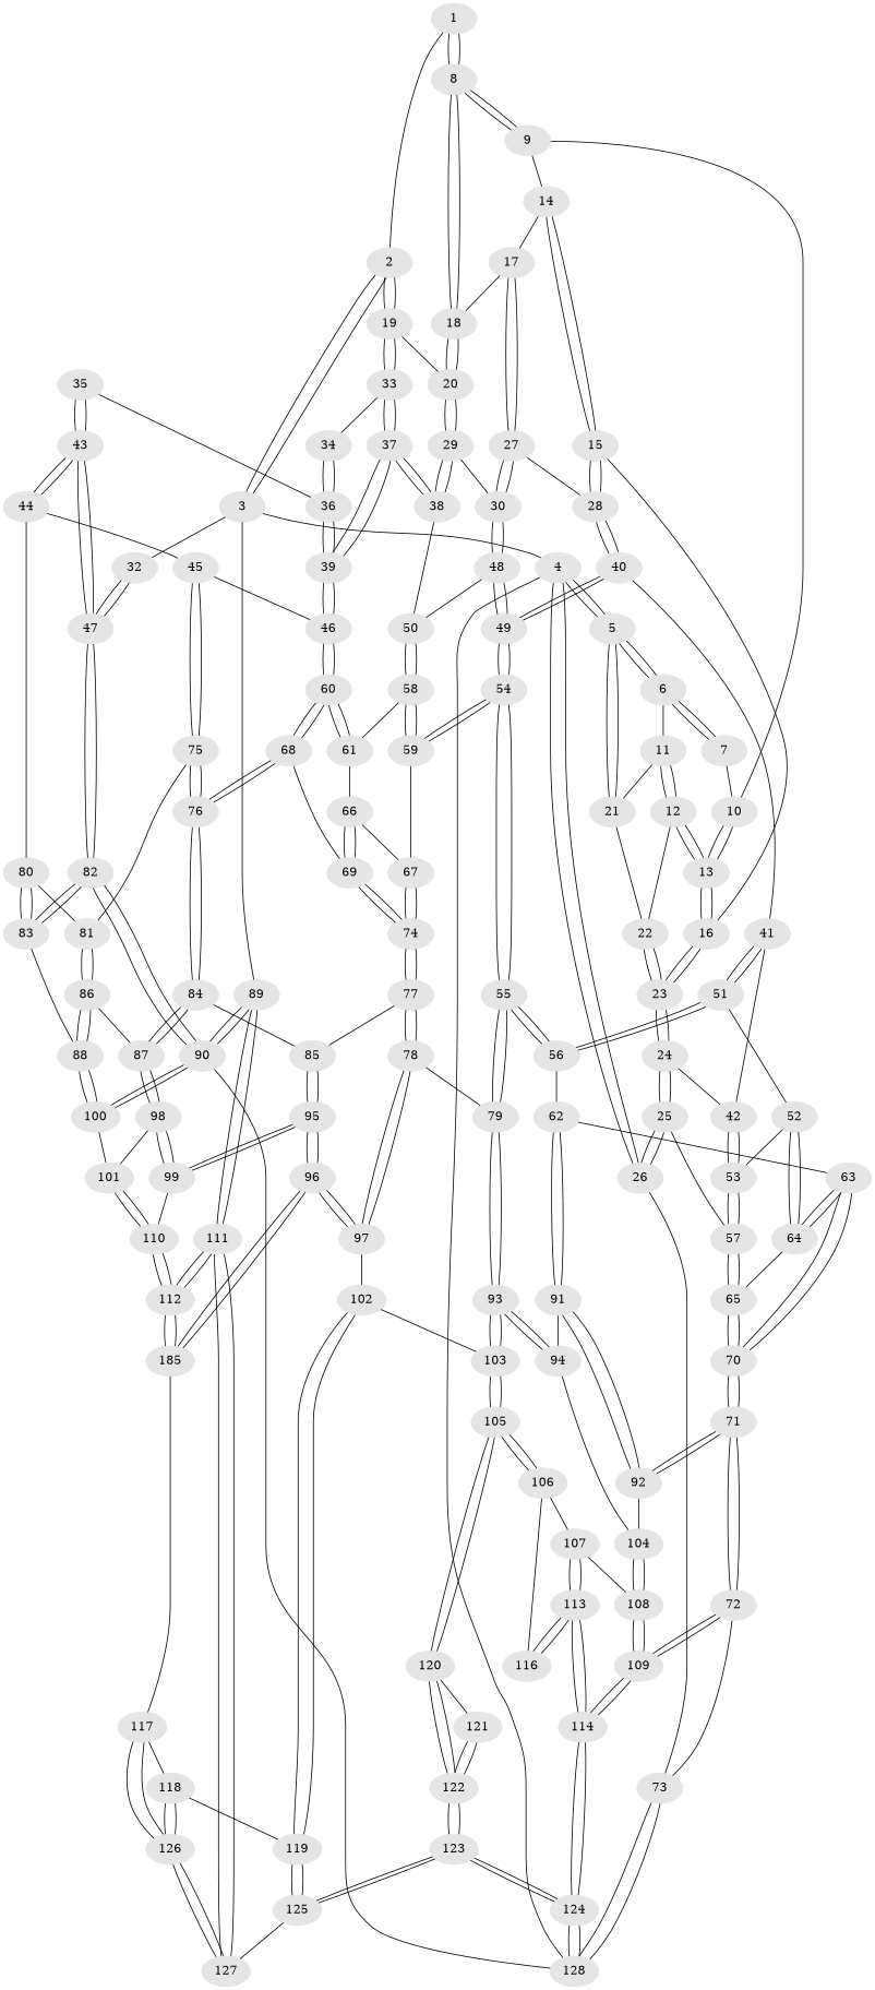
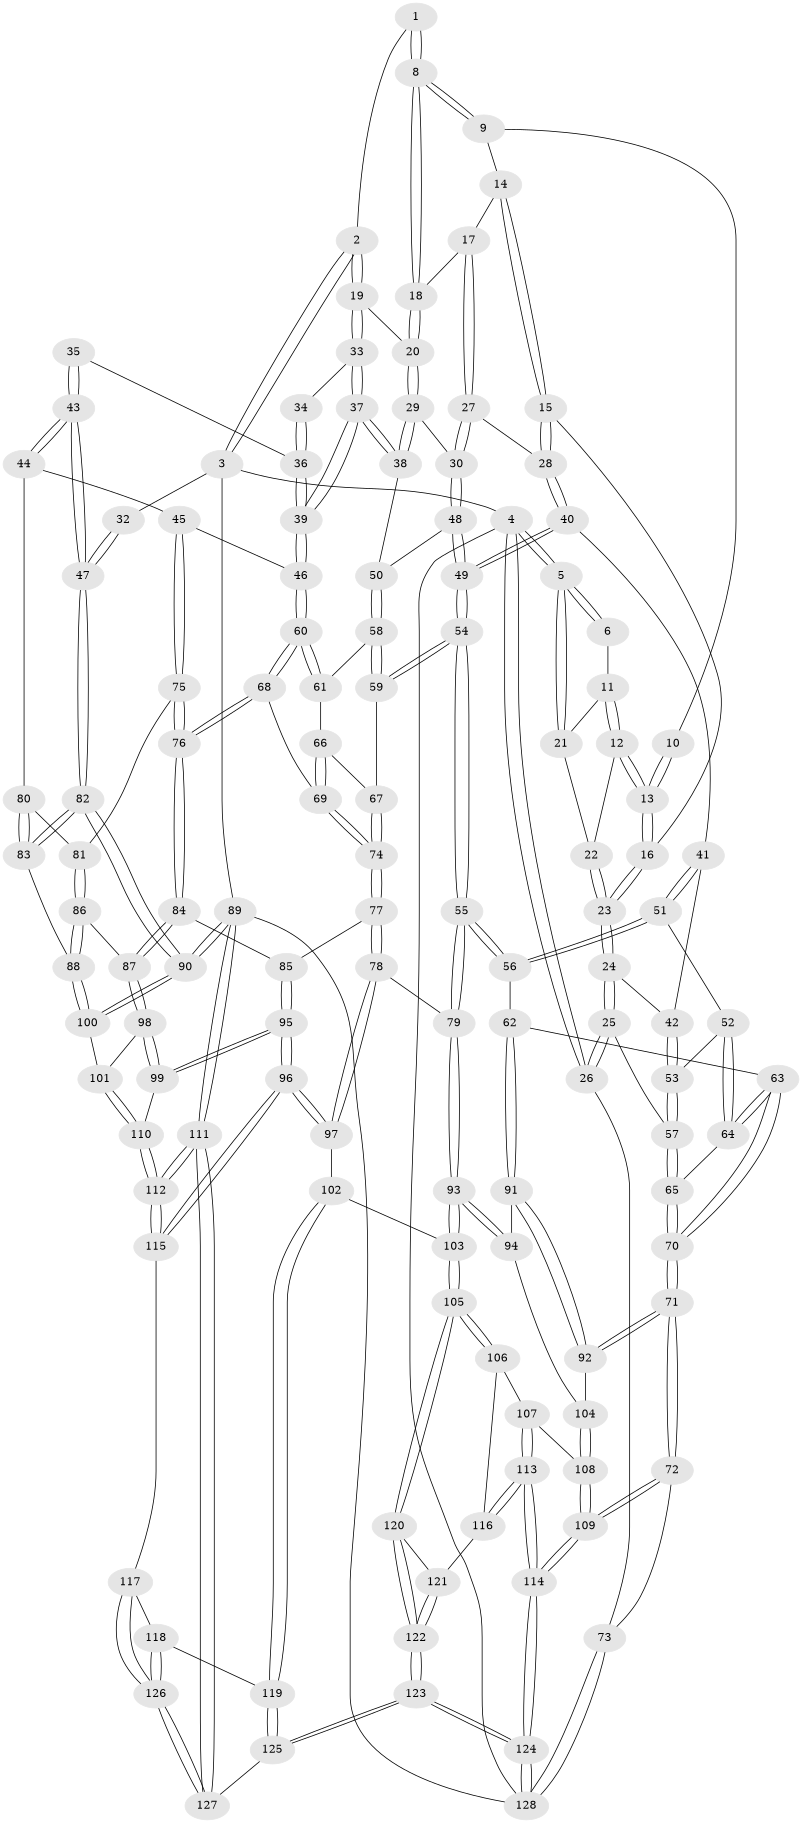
  graph {
    node [color=gray90 style=filled]
    1
    2
    8
    3
    19
    9
    18
    4
    32
    89
    20
    33
    5
    26
    128
    47
    90
    111
    6
    21
    73
-   7
    11
    22
    10
    12
    13
    14
    15
    17
    16
    23
    28
    27
    40
    24
    30
    29
    34
    37
    38
    25
    42
    57
    53
    65
    48
    41
    49
    50
    35
    36
    43
    82
    39
    44
    46
    58
    60
    51
    54
    52
    56
    45
    80
    75
    81
    83
    76
    61
    68
    55
    59
    64
    62
    79
    67
    93
    63
    91
    70
    66
    74
    69
    92
    94
    71
    77
    84
    72
    109
    104
    114
    78
    85
    86
    87
    97
    95
    102
    103
    88
    100
    98
    96
    99
    101
    112
    127
    108
    105
-   115 [label=185]
+   115
    110
    117
    119
    125
    106
    120
    107
    116
    121
    122
    113
    124
    118
    126
    123
    1 -- 2
    1 -- 8
    1 -- 8
    2 -- 3
    2 -- 3
    2 -- 19
    2 -- 19
    8 -- 9
    8 -- 9
    8 -- 18
    8 -- 18
    3 -- 4
    3 -- 32
    3 -- 89
    19 -- 20
    19 -- 33
    19 -- 33
    9 -- 10
    9 -- 14
    18 -- 20
    18 -- 20
    4 -- 5
    4 -- 5
    4 -- 26
    4 -- 26
    4 -- 128
    32 -- 47
    32 -- 47
-   90 -- 128
+   89 -- 128
    89 -- 90
    89 -- 90
    89 -- 111
    89 -- 111
    20 -- 29
    20 -- 29
    33 -- 34
    33 -- 37
    33 -- 37
    5 -- 6
    5 -- 6
    5 -- 21
    5 -- 21
    26 -- 73
    47 -- 82
    47 -- 82
    90 -- 100
    90 -- 100
    111 -- 112
    111 -- 112
    111 -- 127
    111 -- 127
-   6 -- 7
-   6 -- 7
    6 -- 11
    21 -- 22
    73 -- 128
    73 -- 128
-   7 -- 10
    11 -- 21
    11 -- 12
    11 -- 12
    22 -- 23
    22 -- 23
    10 -- 13
    10 -- 13
    12 -- 22
    12 -- 13
    12 -- 13
    13 -- 16
    13 -- 16
    14 -- 15
    14 -- 15
    14 -- 17
    15 -- 16
    15 -- 28
    15 -- 28
    17 -- 18
    17 -- 27
    17 -- 27
    16 -- 23
    16 -- 23
    23 -- 24
    23 -- 24
    28 -- 40
    28 -- 40
    27 -- 28
    27 -- 30
    27 -- 30
    40 -- 41
    40 -- 49
    40 -- 49
    24 -- 25
    24 -- 25
    24 -- 42
    30 -- 48
    30 -- 48
    29 -- 30
    29 -- 38
    29 -- 38
    34 -- 36
    34 -- 36
    37 -- 38
    37 -- 38
    37 -- 39
    37 -- 39
    38 -- 50
    25 -- 26
    25 -- 26
    25 -- 57
    42 -- 53
    42 -- 53
    57 -- 65
    57 -- 65
    53 -- 57
    53 -- 57
    65 -- 70
    65 -- 70
    48 -- 49
    48 -- 49
    48 -- 50
    41 -- 42
    41 -- 51
    41 -- 51
    49 -- 54
    49 -- 54
    50 -- 58
    50 -- 58
    35 -- 36
    35 -- 43
    35 -- 43
    36 -- 39
    36 -- 39
    43 -- 47
    43 -- 47
    43 -- 44
    43 -- 44
    82 -- 90
    82 -- 90
    82 -- 83
    82 -- 83
    39 -- 46
    39 -- 46
    44 -- 45
    44 -- 80
    46 -- 60
    46 -- 60
    58 -- 61
    58 -- 59
    58 -- 59
    60 -- 61
    60 -- 61
    60 -- 68
    60 -- 68
    51 -- 52
    51 -- 56
    51 -- 56
    54 -- 55
    54 -- 55
    54 -- 59
    54 -- 59
    52 -- 53
    52 -- 64
    52 -- 64
    56 -- 62
    45 -- 46
    45 -- 75
    45 -- 75
    80 -- 81
    80 -- 83
    80 -- 83
    75 -- 81
    75 -- 76
    75 -- 76
    81 -- 86
    81 -- 86
    83 -- 88
    76 -- 84
    76 -- 84
    61 -- 66
    68 -- 76
    68 -- 76
    68 -- 69
    55 -- 56
    55 -- 56
    55 -- 79
    55 -- 79
    59 -- 67
    64 -- 65
    62 -- 63
    62 -- 91
    62 -- 91
    79 -- 93
    79 -- 93
    67 -- 74
    67 -- 74
    93 -- 94
    93 -- 94
    93 -- 103
    93 -- 103
    63 -- 64
    63 -- 64
    63 -- 70
    63 -- 70
    91 -- 92
    91 -- 92
    91 -- 94
    70 -- 71
    70 -- 71
    66 -- 67
    66 -- 69
    66 -- 69
    74 -- 77
    74 -- 77
    69 -- 74
    69 -- 74
    92 -- 104
    94 -- 104
    71 -- 92
    71 -- 92
    71 -- 72
    71 -- 72
    77 -- 78
    77 -- 78
    77 -- 85
    84 -- 85
    84 -- 87
    84 -- 87
    72 -- 73
    72 -- 109
    72 -- 109
    109 -- 114
    109 -- 114
    104 -- 108
    104 -- 108
    114 -- 124
    114 -- 124
    78 -- 79
    78 -- 97
    78 -- 97
    85 -- 95
    85 -- 95
    86 -- 87
    86 -- 88
    86 -- 88
    87 -- 98
    87 -- 98
    97 -- 102
    95 -- 96
    95 -- 96
    95 -- 99
    95 -- 99
    102 -- 103
    102 -- 119
    102 -- 119
    103 -- 105
    103 -- 105
    88 -- 100
    88 -- 100
    100 -- 101
    98 -- 99
    98 -- 99
    98 -- 101
    96 -- 97
    96 -- 97
    96 -- 115
    96 -- 115
    99 -- 110
    101 -- 110
    101 -- 110
    112 -- 115
    112 -- 115
    108 -- 109
    108 -- 109
    105 -- 106
    105 -- 106
    105 -- 120
    105 -- 120
    115 -- 117
    110 -- 112
    110 -- 112
    117 -- 118
    117 -- 126
    117 -- 126
    119 -- 125
    119 -- 125
    125 -- 127
    106 -- 107
    106 -- 116
    120 -- 121
    120 -- 122
    120 -- 122
    107 -- 108
    107 -- 113
    107 -- 113
+   116 -- 121
    121 -- 122
    121 -- 122
    122 -- 123
    122 -- 123
    113 -- 114
    113 -- 114
    113 -- 116
    113 -- 116
    124 -- 128
    124 -- 128
    118 -- 119
    118 -- 126
    118 -- 126
    126 -- 127
    126 -- 127
    123 -- 125
    123 -- 125
    123 -- 124
    123 -- 124
  }
